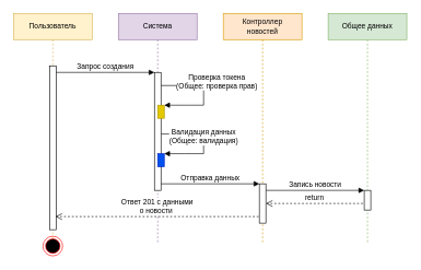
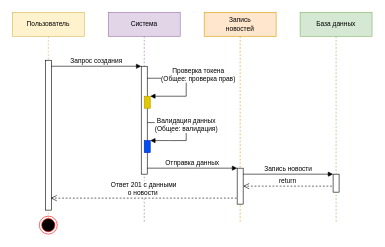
  <mxCell id="0" />
  <mxCell id="1" parent="0" />
  <mxCell id="2" value="Система" style="shape=umlLifeline;perimeter=lifelinePerimeter;whiteSpace=wrap;html=1;container=1;collapsible=0;recursiveResize=0;outlineConnect=0;labelBackgroundColor=none;strokeColor=#9673a6;fontFamily=Helvetica;fontSize=11;fillColor=#e1d5e7;" vertex="1" parent="1"><mxGeometry x="180" y="20" width="120" height="350" as="geometry" /></mxCell>
  <mxCell id="3" value="Валидация данных&lt;br&gt;(Общее: валидация)" style="html=1;verticalAlign=bottom;endArrow=block;rounded=0;labelBackgroundColor=default;strokeColor=default;fontFamily=Helvetica;fontSize=11;fontColor=default;shape=connector;curved=0;" edge="1" parent="2" target="5"><mxGeometry x="0.097" width="80" relative="1" as="geometry"><mxPoint x="65" y="184" as="sourcePoint" /><mxPoint x="130" y="234" as="targetPoint" /><Array as="points"><mxPoint x="130" y="184" /><mxPoint x="130" y="214" /><mxPoint x="100" y="214" /></Array><mxPoint as="offset" /></mxGeometry></mxCell>
  <mxCell id="4" value="" style="html=1;points=[];perimeter=orthogonalPerimeter;labelBackgroundColor=none;strokeColor=#000000;fontFamily=Helvetica;fontSize=11;fontColor=default;fillColor=default;" vertex="1" parent="2"><mxGeometry x="55" y="90" width="10" height="180" as="geometry" /></mxCell>
  <mxCell id="5" value="" style="html=1;points=[];perimeter=orthogonalPerimeter;labelBackgroundColor=none;strokeColor=#001DBC;fontFamily=Helvetica;fontSize=11;fontColor=#ffffff;fillColor=#0050ef;" vertex="1" parent="2"><mxGeometry x="60" y="214" width="10" height="20" as="geometry" /></mxCell>
  <mxCell id="6" value="" style="html=1;points=[];perimeter=orthogonalPerimeter;labelBackgroundColor=none;strokeColor=#B09500;fontFamily=Helvetica;fontSize=11;fontColor=#000000;fillColor=#e3c800;" vertex="1" parent="2"><mxGeometry x="60" y="140" width="10" height="20" as="geometry" /></mxCell>
  <mxCell id="7" value="Проверка токена&lt;br&gt;(Общее: проверка прав)" style="html=1;verticalAlign=bottom;endArrow=block;rounded=0;labelBackgroundColor=default;strokeColor=default;fontFamily=Helvetica;fontSize=11;fontColor=default;shape=connector;curved=0;" edge="1" parent="2" target="6"><mxGeometry x="-0.161" y="10" width="80" relative="1" as="geometry"><mxPoint x="65" y="110" as="sourcePoint" /><mxPoint x="130" y="160" as="targetPoint" /><Array as="points"><mxPoint x="130" y="110" /><mxPoint x="130" y="140" /><mxPoint x="100" y="140" /></Array><mxPoint x="10" y="10" as="offset" /></mxGeometry></mxCell>
  <mxCell id="8" value="Пользователь" style="shape=umlLifeline;perimeter=lifelinePerimeter;whiteSpace=wrap;html=1;container=1;collapsible=0;recursiveResize=0;outlineConnect=0;labelBackgroundColor=none;strokeColor=#d6b656;fontFamily=Helvetica;fontSize=11;fillColor=#fff2cc;" vertex="1" parent="1"><mxGeometry x="20" y="20" width="120" height="350" as="geometry" /></mxCell>
  <mxCell id="9" value="" style="html=1;points=[];perimeter=orthogonalPerimeter;labelBackgroundColor=none;strokeColor=#000000;fontFamily=Helvetica;fontSize=11;fontColor=default;fillColor=default;" vertex="1" parent="8"><mxGeometry x="55" y="80" width="10" height="250" as="geometry" /></mxCell>
  <mxCell id="10" value="" style="ellipse;html=1;shape=endState;fillColor=#000000;strokeColor=#ff0000;labelBackgroundColor=none;fontFamily=Helvetica;fontSize=11;fontColor=default;" vertex="1" parent="8"><mxGeometry x="45" y="340" width="30" height="30" as="geometry" /></mxCell>
  <mxCell id="11" value="Запрос создания" style="html=1;verticalAlign=bottom;endArrow=block;rounded=0;labelBackgroundColor=default;strokeColor=default;fontFamily=Helvetica;fontSize=11;fontColor=default;shape=connector;curved=0;" edge="1" parent="1" source="9" target="4"><mxGeometry x="0.003" width="80" relative="1" as="geometry"><mxPoint x="80" y="120" as="sourcePoint" /><mxPoint x="160" y="120" as="targetPoint" /><Array as="points"><mxPoint x="160" y="110" /></Array><mxPoint as="offset" /></mxGeometry></mxCell>
- <mxCell id="12" value="Контроллер&lt;div&gt;новостей&lt;/div&gt;" style="shape=umlLifeline;perimeter=lifelinePerimeter;whiteSpace=wrap;html=1;container=1;collapsible=0;recursiveResize=0;outlineConnect=0;labelBackgroundColor=none;strokeColor=#d79b00;fontFamily=Helvetica;fontSize=11;fillColor=#ffe6cc;" vertex="1" parent="1"><mxGeometry x="340" y="20" width="120" height="350" as="geometry" /></mxCell>
+ <mxCell id="12" value="Запись&lt;div&gt;новостей&lt;/div&gt;" style="shape=umlLifeline;perimeter=lifelinePerimeter;whiteSpace=wrap;html=1;container=1;collapsible=0;recursiveResize=0;outlineConnect=0;labelBackgroundColor=none;strokeColor=#d79b00;fontFamily=Helvetica;fontSize=11;fillColor=#ffe6cc;" vertex="1" parent="1"><mxGeometry x="340" y="20" width="120" height="350" as="geometry" /></mxCell>
  <mxCell id="13" value="" style="html=1;points=[];perimeter=orthogonalPerimeter;labelBackgroundColor=none;strokeColor=#000000;fontFamily=Helvetica;fontSize=11;fontColor=default;fillColor=default;" vertex="1" parent="12"><mxGeometry x="55" y="260" width="10" height="60" as="geometry" /></mxCell>
  <mxCell id="14" value="Отправка данных" style="html=1;verticalAlign=bottom;endArrow=block;rounded=0;labelBackgroundColor=default;strokeColor=default;fontFamily=Helvetica;fontSize=11;fontColor=default;shape=connector;curved=0;" edge="1" parent="12"><mxGeometry x="0.003" width="80" relative="1" as="geometry"><mxPoint x="-95" y="260" as="sourcePoint" /><mxPoint x="55" y="260" as="targetPoint" /><Array as="points"><mxPoint x="-20" y="260" /></Array><mxPoint as="offset" /></mxGeometry></mxCell>
  <mxCell id="15" value="Ответ 201 с данными&lt;br&gt;о новости&amp;nbsp;" style="html=1;verticalAlign=bottom;endArrow=open;dashed=1;endSize=8;rounded=0;labelBackgroundColor=default;strokeColor=default;fontFamily=Helvetica;fontSize=11;fontColor=default;shape=connector;curved=0;" edge="1" parent="12"><mxGeometry x="0.002" relative="1" as="geometry"><mxPoint x="54" y="310" as="sourcePoint" /><mxPoint x="-256" y="310" as="targetPoint" /><Array as="points"><mxPoint x="-61" y="310" /></Array><mxPoint as="offset" /></mxGeometry></mxCell>
- <mxCell id="16" value="Общее данных" style="shape=umlLifeline;perimeter=lifelinePerimeter;whiteSpace=wrap;html=1;container=1;collapsible=0;recursiveResize=0;outlineConnect=0;labelBackgroundColor=none;strokeColor=#82b366;fontFamily=Helvetica;fontSize=11;fillColor=#d5e8d4;" vertex="1" parent="1"><mxGeometry x="500" y="20" width="120" height="350" as="geometry" /></mxCell>
+ <mxCell id="16" value="База данных" style="shape=umlLifeline;perimeter=lifelinePerimeter;whiteSpace=wrap;html=1;container=1;collapsible=0;recursiveResize=0;outlineConnect=0;labelBackgroundColor=none;strokeColor=#82b366;fontFamily=Helvetica;fontSize=11;fillColor=#d5e8d4;" vertex="1" parent="1"><mxGeometry x="500" y="20" width="120" height="350" as="geometry" /></mxCell>
  <mxCell id="17" value="" style="html=1;points=[];perimeter=orthogonalPerimeter;labelBackgroundColor=none;strokeColor=#000000;fontFamily=Helvetica;fontSize=11;fontColor=default;fillColor=default;" vertex="1" parent="16"><mxGeometry x="55" y="270" width="10" height="30" as="geometry" /></mxCell>
  <mxCell id="18" value="return" style="html=1;verticalAlign=bottom;endArrow=open;dashed=1;endSize=8;rounded=0;labelBackgroundColor=default;strokeColor=default;fontFamily=Helvetica;fontSize=11;fontColor=default;shape=connector;curved=0;" edge="1" parent="16"><mxGeometry x="0.002" relative="1" as="geometry"><mxPoint x="53" y="290" as="sourcePoint" /><mxPoint x="-95" y="290" as="targetPoint" /><Array as="points"><mxPoint x="-42" y="290" /><mxPoint x="-62" y="290" /></Array><mxPoint as="offset" /></mxGeometry></mxCell>
  <mxCell id="19" value="Запись новости" style="html=1;verticalAlign=bottom;endArrow=block;rounded=0;labelBackgroundColor=default;strokeColor=default;fontFamily=Helvetica;fontSize=11;fontColor=default;shape=connector;curved=0;" edge="1" parent="16"><mxGeometry x="0.003" width="80" relative="1" as="geometry"><mxPoint x="-95" y="270" as="sourcePoint" /><mxPoint x="55" y="270" as="targetPoint" /><Array as="points" /><mxPoint as="offset" /></mxGeometry></mxCell>
